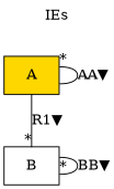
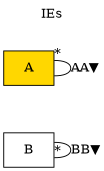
  digraph {
    label=IEs
    labelfontsize=12
    labelloc=tl
    node [shape=record style=filled]
    edge [dir=none headlabel="*"]
    n1 [fillcolor=gold label=A]
    n2 [fillcolor=white label=B]
    n1 -> n1 [label="AA▼" taillabel="*" headlabel=""]
-   n1 -> n2 [label="R1▼"]
    n2 -> n2 [label="BB▼"]
  }
